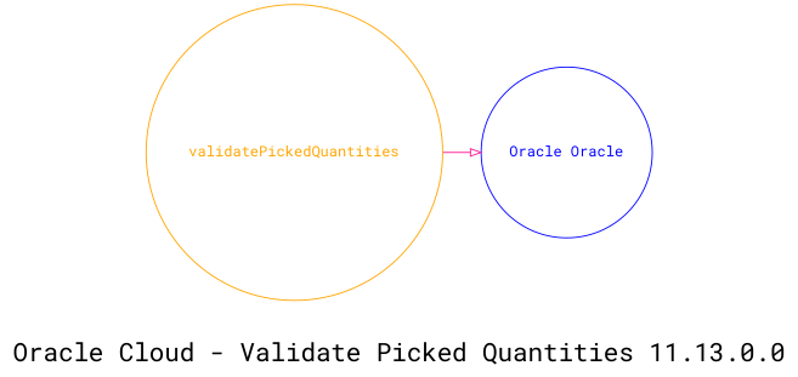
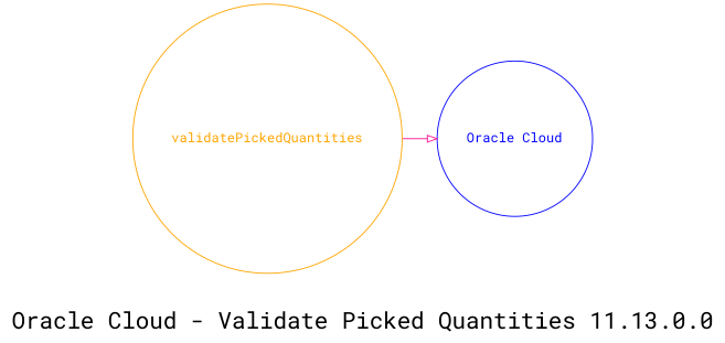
  digraph {
    fontsize=24
    label="Oracle Cloud - Validate Picked Quantities 11.13.0.0"
    splines=true
    rankdir=LR
    fontname="Roboto Mono"
    node [shape=circle fontname="Roboto Mono"]
-   "Oracle Cloud" [color=blue fontcolor=blue label="Oracle Oracle"]
+   "Oracle Cloud" [color=blue fontcolor=blue]
    validatePickedQuantities [color=orange fontcolor=orange]
    validatePickedQuantities -> "Oracle Cloud" [arrowhead=onormal arrowtail=none color=deeppink fontcolor=orange fontname="Roboto Mono"]
  }
